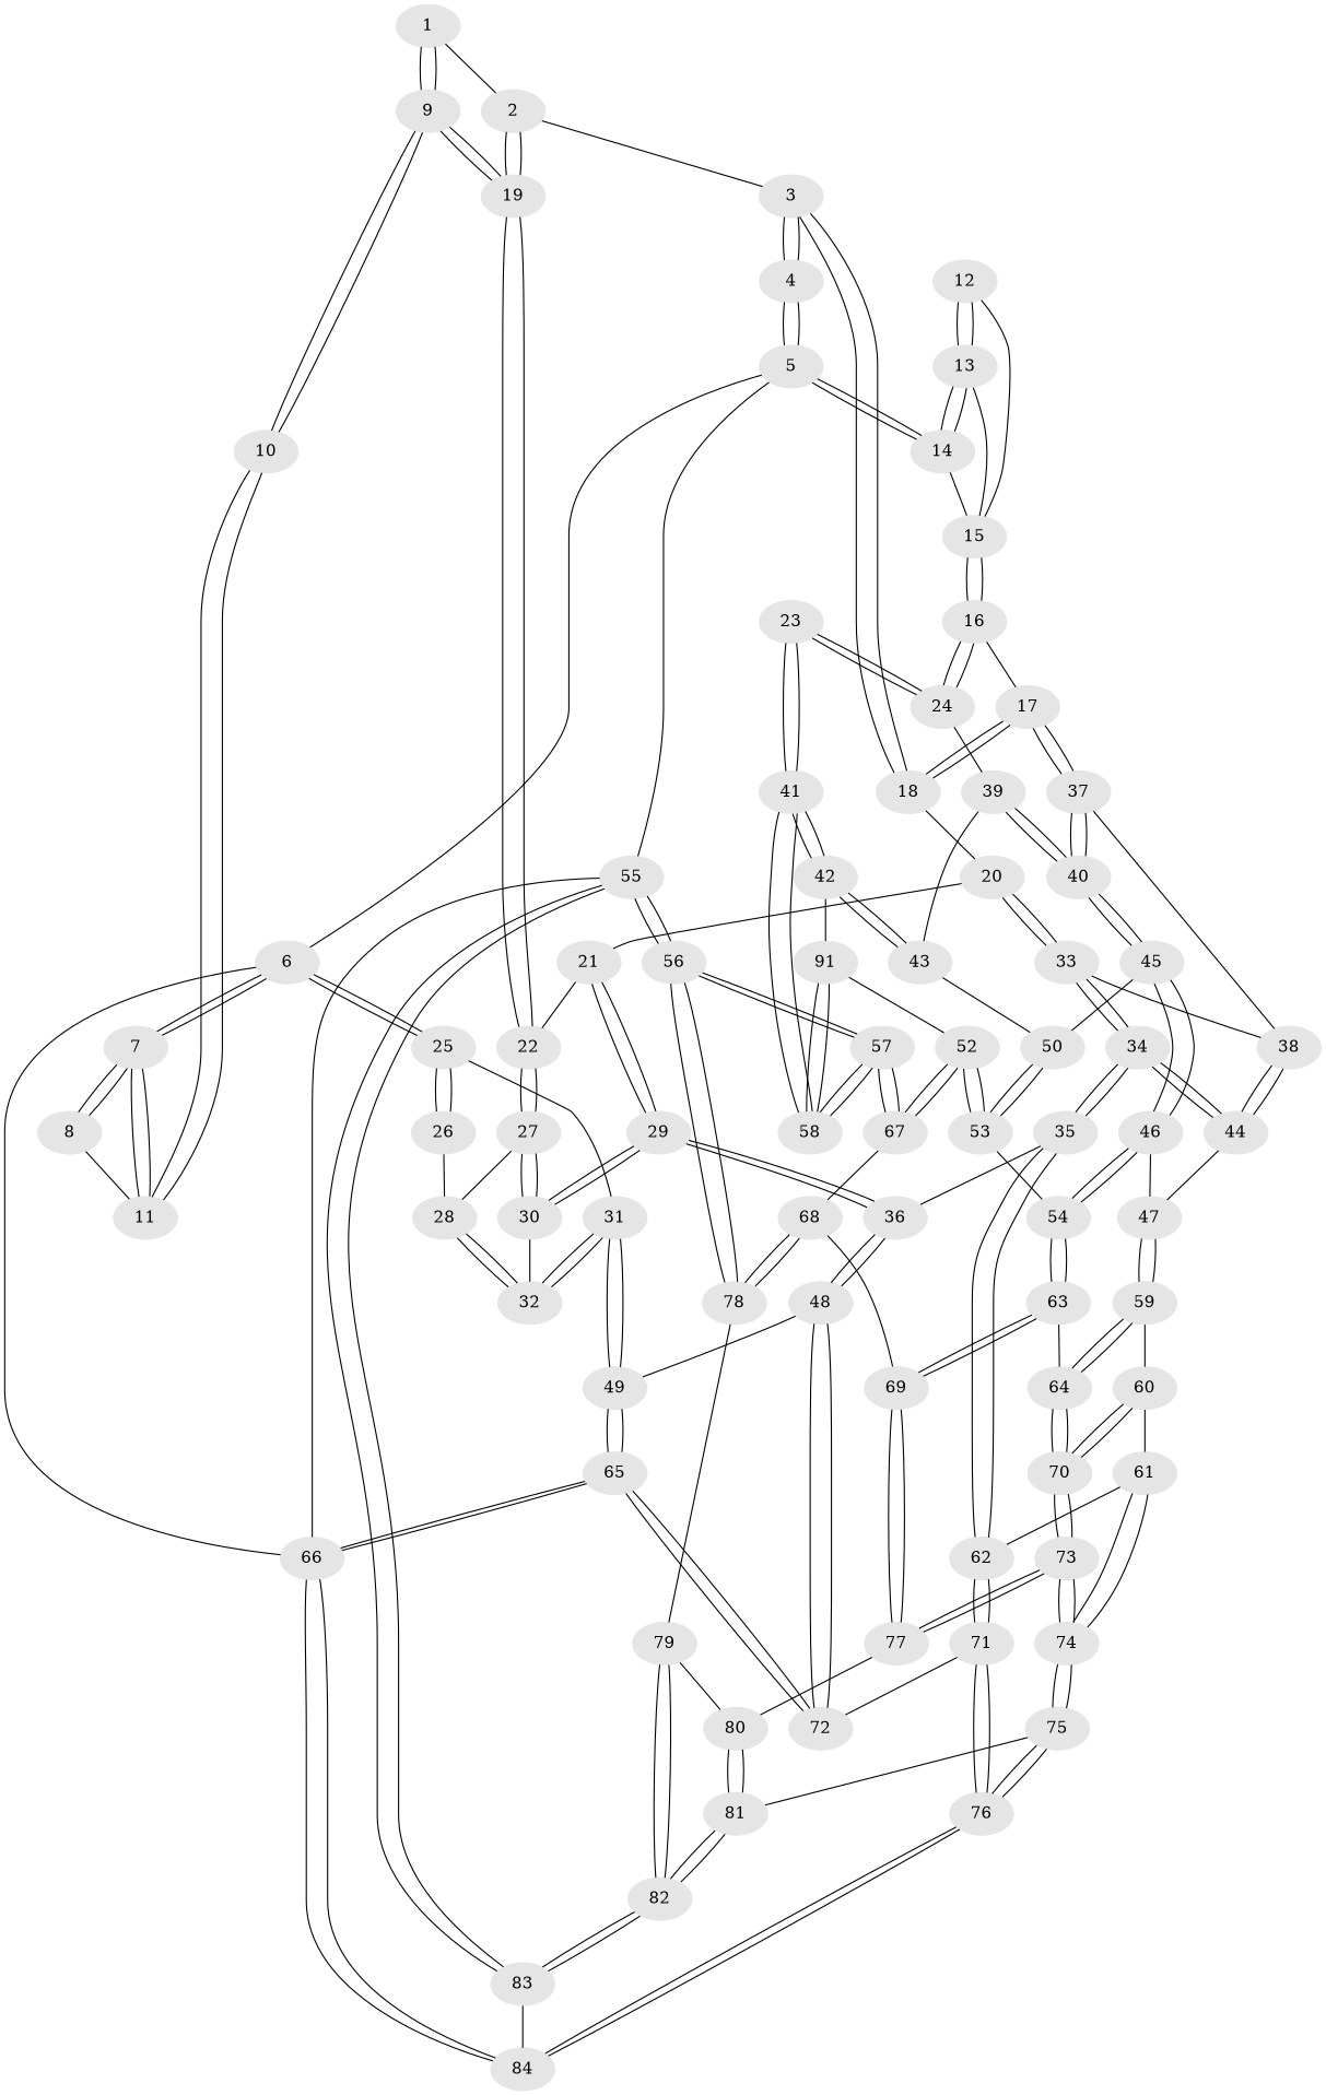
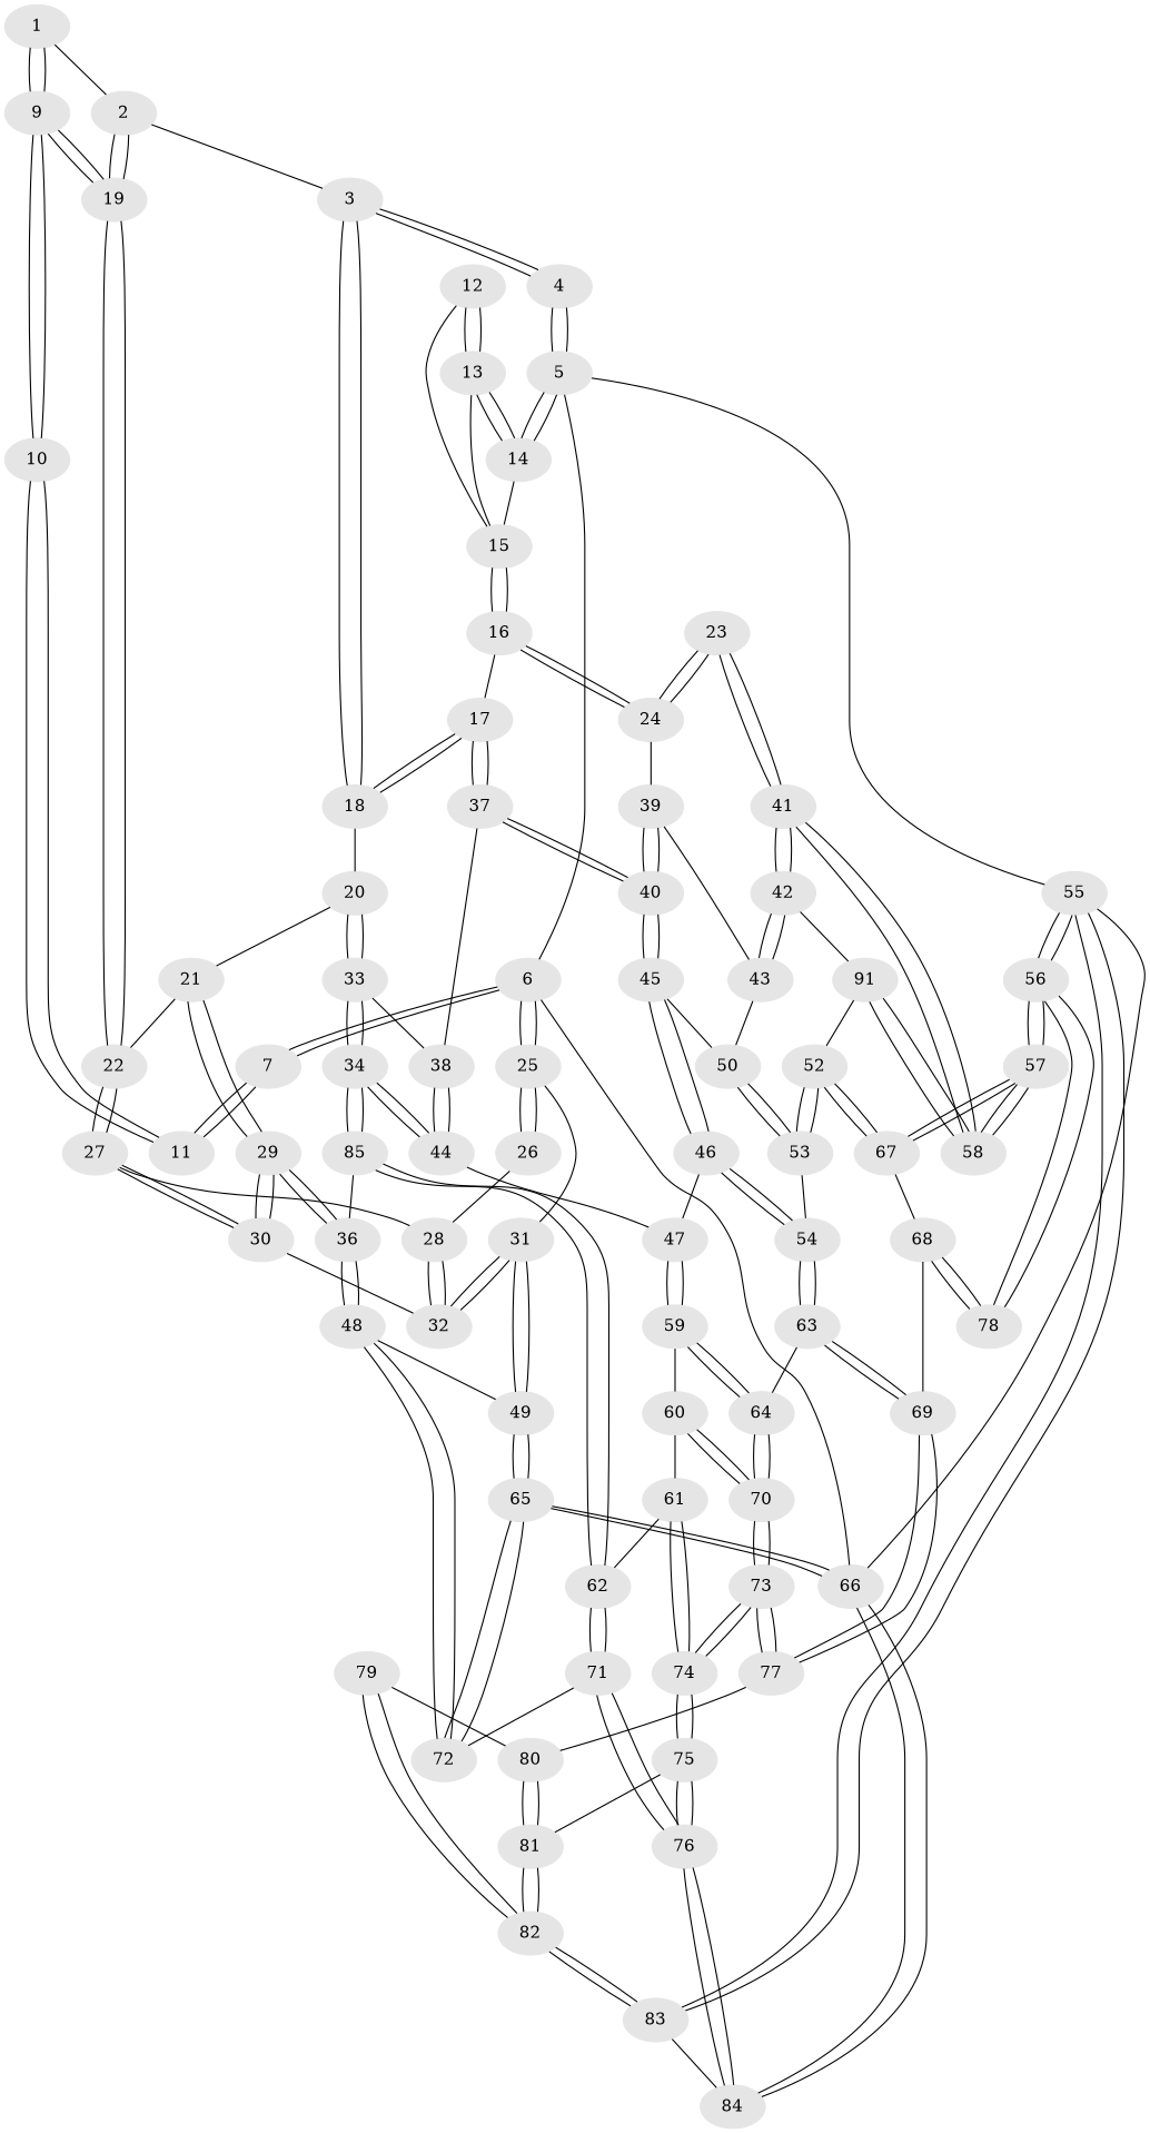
  graph {
    node [color=gray90 style=filled]
    1
    2
    9
    3
    19
    10
    4
    18
    22
    5
    20
    6
    14
    55
    7
    25
    66
    15
    56
    83
-   8
    11
    26
    31
    84
    12
    13
    16
    23
    24
    41
    17
    37
    39
    38
    40
    21
    33
    27
    29
    34
    30
    36
    28
    42
    58
    43
    32
    49
    48
    65
-   35
+   35 [label=85]
    44
    62
    47
    71
    72
    45
    50
    46
    n61 [label=91]
    52
    53
    59
    54
    63
    60
    64
    67
    68
    69
    57
    78
    79
    61
    70
    74
    73
    75
    76
    77
    80
    81
    82
    1 -- 2
    1 -- 9
    1 -- 9
    2 -- 3
    2 -- 19
    2 -- 19
    9 -- 19
    9 -- 19
    9 -- 10
    9 -- 10
    3 -- 4
    3 -- 4
    3 -- 18
    3 -- 18
    19 -- 22
    19 -- 22
    10 -- 11
    10 -- 11
    4 -- 5
    4 -- 5
    18 -- 20
    22 -- 27
    22 -- 27
    5 -- 6
    5 -- 14
    5 -- 14
    5 -- 55
    20 -- 21
    20 -- 33
    20 -- 33
    6 -- 7
    6 -- 7
    6 -- 25
    6 -- 25
    6 -- 66
    14 -- 15
    55 -- 66
    55 -- 56
    55 -- 56
    55 -- 83
    55 -- 83
-   7 -- 8
-   7 -- 8
    7 -- 11
    7 -- 11
    25 -- 26
    25 -- 26
    25 -- 31
    66 -- 84
    66 -- 84
    15 -- 16
    15 -- 16
    56 -- 57
    56 -- 57
    56 -- 78
    56 -- 78
    83 -- 84
-   8 -- 11
    26 -- 28
    31 -- 32
    31 -- 32
    31 -- 49
    31 -- 49
    12 -- 15
    12 -- 13
    12 -- 13
    13 -- 14
    13 -- 14
    13 -- 15
    16 -- 24
    16 -- 24
    16 -- 17
    23 -- 24
    23 -- 24
    23 -- 41
    23 -- 41
    24 -- 39
    41 -- 42
    41 -- 42
    41 -- 58
    41 -- 58
    17 -- 18
    17 -- 18
    17 -- 37
    17 -- 37
    37 -- 38
    37 -- 40
    37 -- 40
    39 -- 40
    39 -- 40
    39 -- 43
    38 -- 44
    38 -- 44
    40 -- 45
    40 -- 45
    21 -- 22
    21 -- 29
    21 -- 29
    33 -- 38
    33 -- 34
    33 -- 34
    27 -- 30
    27 -- 30
    27 -- 28
    29 -- 30
    29 -- 30
    29 -- 36
    29 -- 36
    34 -- 35
    34 -- 35
    34 -- 44
    34 -- 44
    30 -- 32
    36 -- 48
    36 -- 48
    28 -- 32
    28 -- 32
    42 -- 43
    42 -- 43
    42 -- n61
    43 -- 50
    49 -- 65
    49 -- 65
    48 -- 49
    48 -- 72
    48 -- 72
    65 -- 66
    65 -- 66
    65 -- 72
    65 -- 72
    35 -- 36
    35 -- 62
    35 -- 62
    44 -- 47
    62 -- 71
    62 -- 71
    47 -- 59
    47 -- 59
    71 -- 72
    71 -- 76
    71 -- 76
    45 -- 50
    45 -- 46
    45 -- 46
    50 -- 53
    50 -- 53
    46 -- 47
    46 -- 54
    46 -- 54
    n61 -- 58
    n61 -- 58
    n61 -- 52
    52 -- 53
    52 -- 53
    52 -- 67
    52 -- 67
    53 -- 54
    59 -- 60
    59 -- 64
    59 -- 64
    54 -- 63
    54 -- 63
    63 -- 64
    63 -- 69
    63 -- 69
    60 -- 61
    60 -- 70
    60 -- 70
    64 -- 70
    64 -- 70
    67 -- 68
    68 -- 69
    68 -- 78
    68 -- 78
    69 -- 77
    69 -- 77
    57 -- 58
    57 -- 58
    57 -- 67
    57 -- 67
-   78 -- 79
    79 -- 80
    79 -- 82
    79 -- 82
    61 -- 62
    61 -- 74
    61 -- 74
    70 -- 73
    70 -- 73
    74 -- 75
    74 -- 75
    73 -- 74
    73 -- 74
    73 -- 77
    73 -- 77
    75 -- 76
    75 -- 76
    75 -- 81
    76 -- 84
    76 -- 84
    77 -- 80
    80 -- 81
    80 -- 81
    81 -- 82
    81 -- 82
    82 -- 83
    82 -- 83
  }
